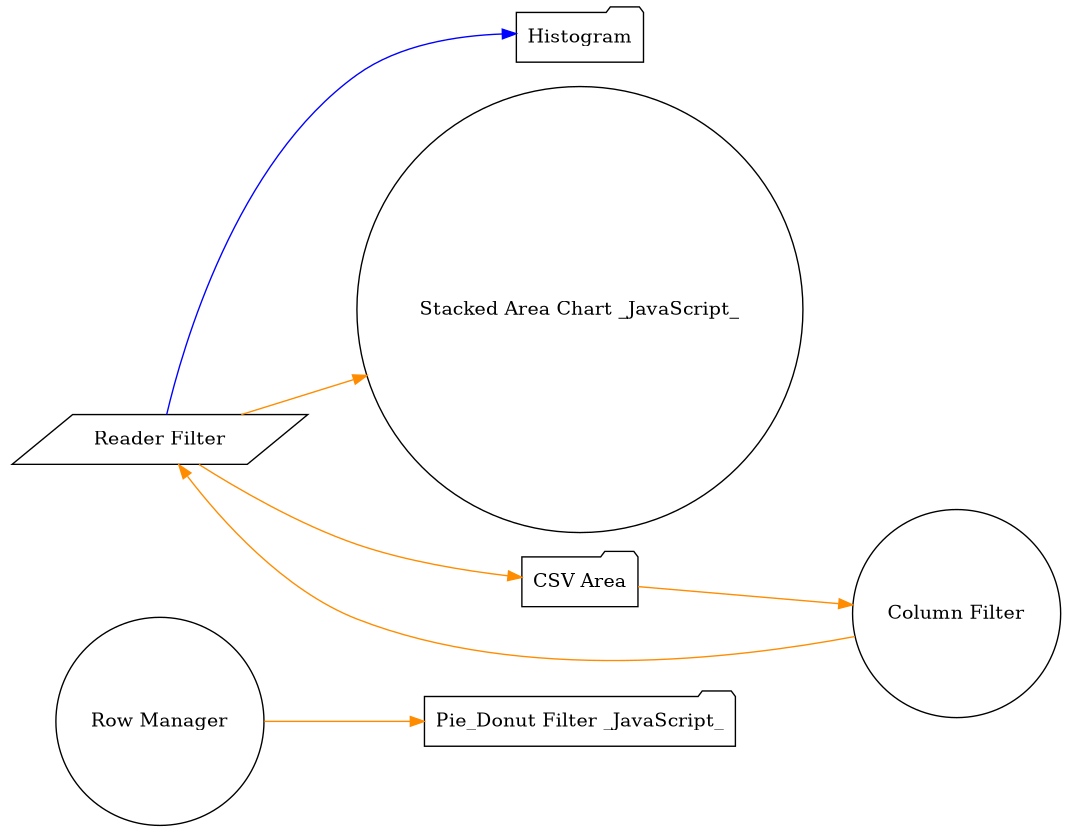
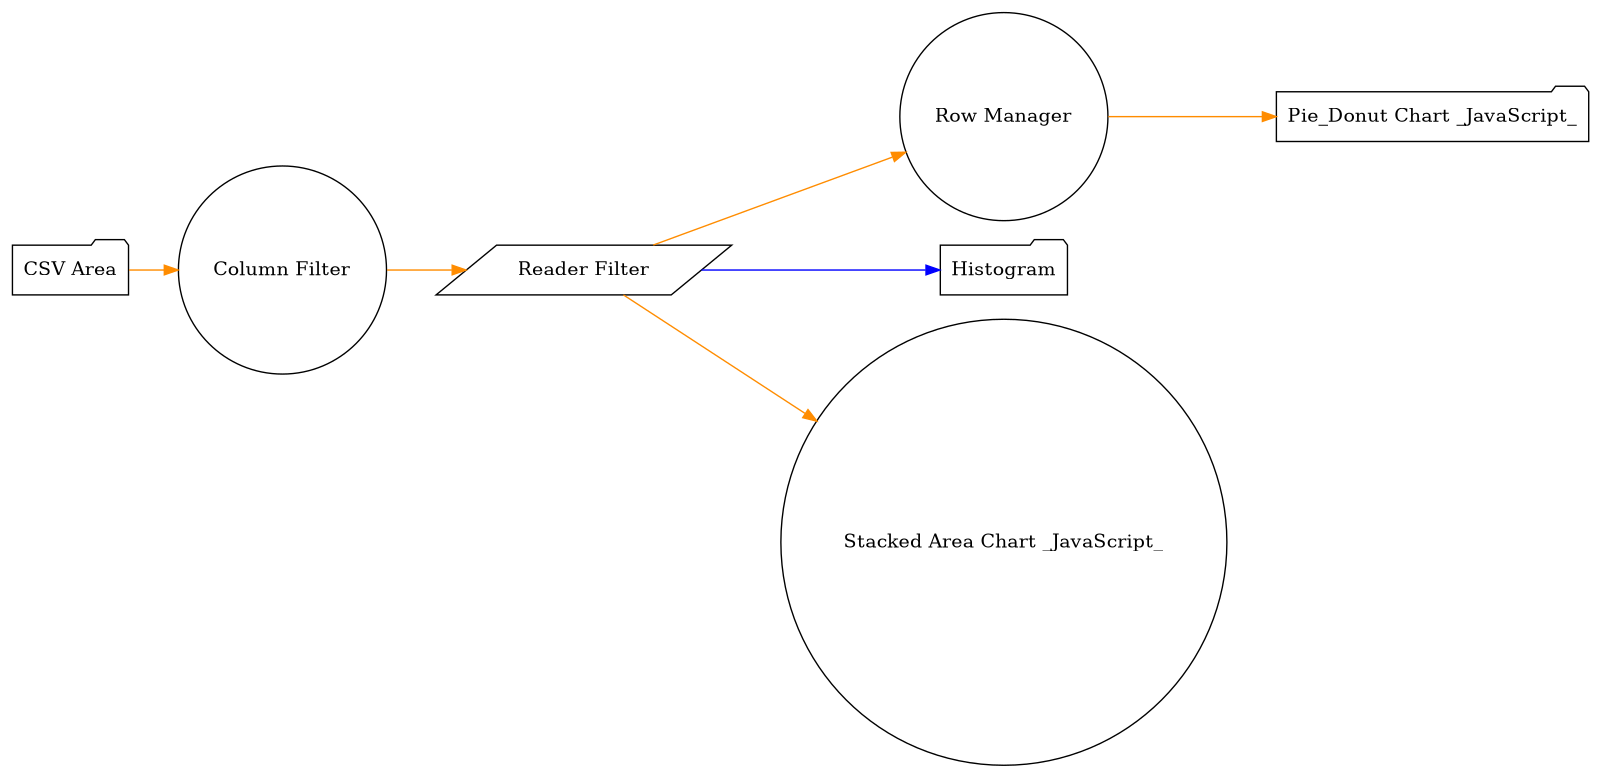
  digraph {
    rankdir=LR
    node [shape=circle]
    edge [color=darkorange]
    n1 [label="Row Manager"]
-   n2 [label="Pie_Donut Filter _JavaScript_" shape=folder]
+   n2 [label="Pie_Donut Chart _JavaScript_" shape=folder]
    n3 [label="Reader Filter" shape=parallelogram]
    n4 [label=Histogram shape=folder]
    n5 [label="Stacked Area Chart _JavaScript_"]
    n6 [label="CSV Area" shape=folder]
    n7 [label="Column Filter"]
    n1 -> n2
-   n3 -> n6
+   n3 -> n1
    n3 -> n4 [color=blue]
    n3 -> n5
    n6 -> n7
    n7 -> n3
  }
